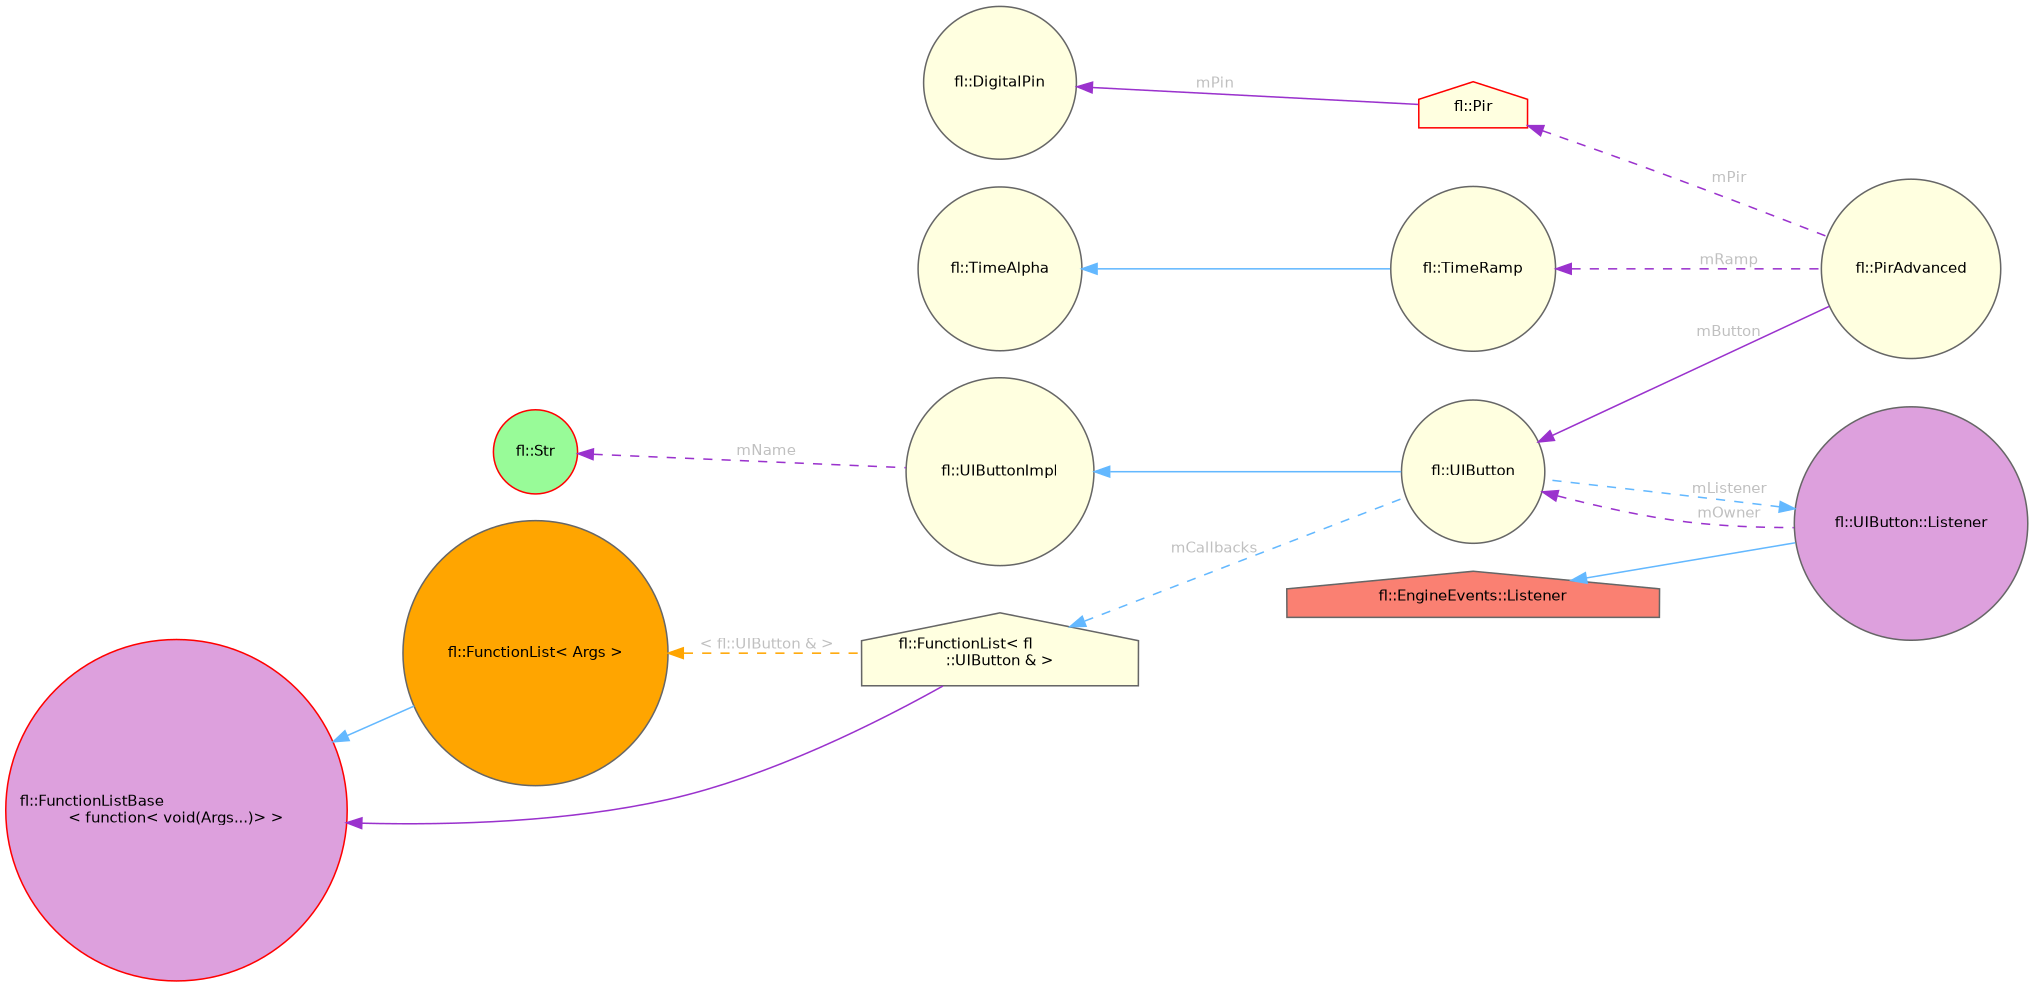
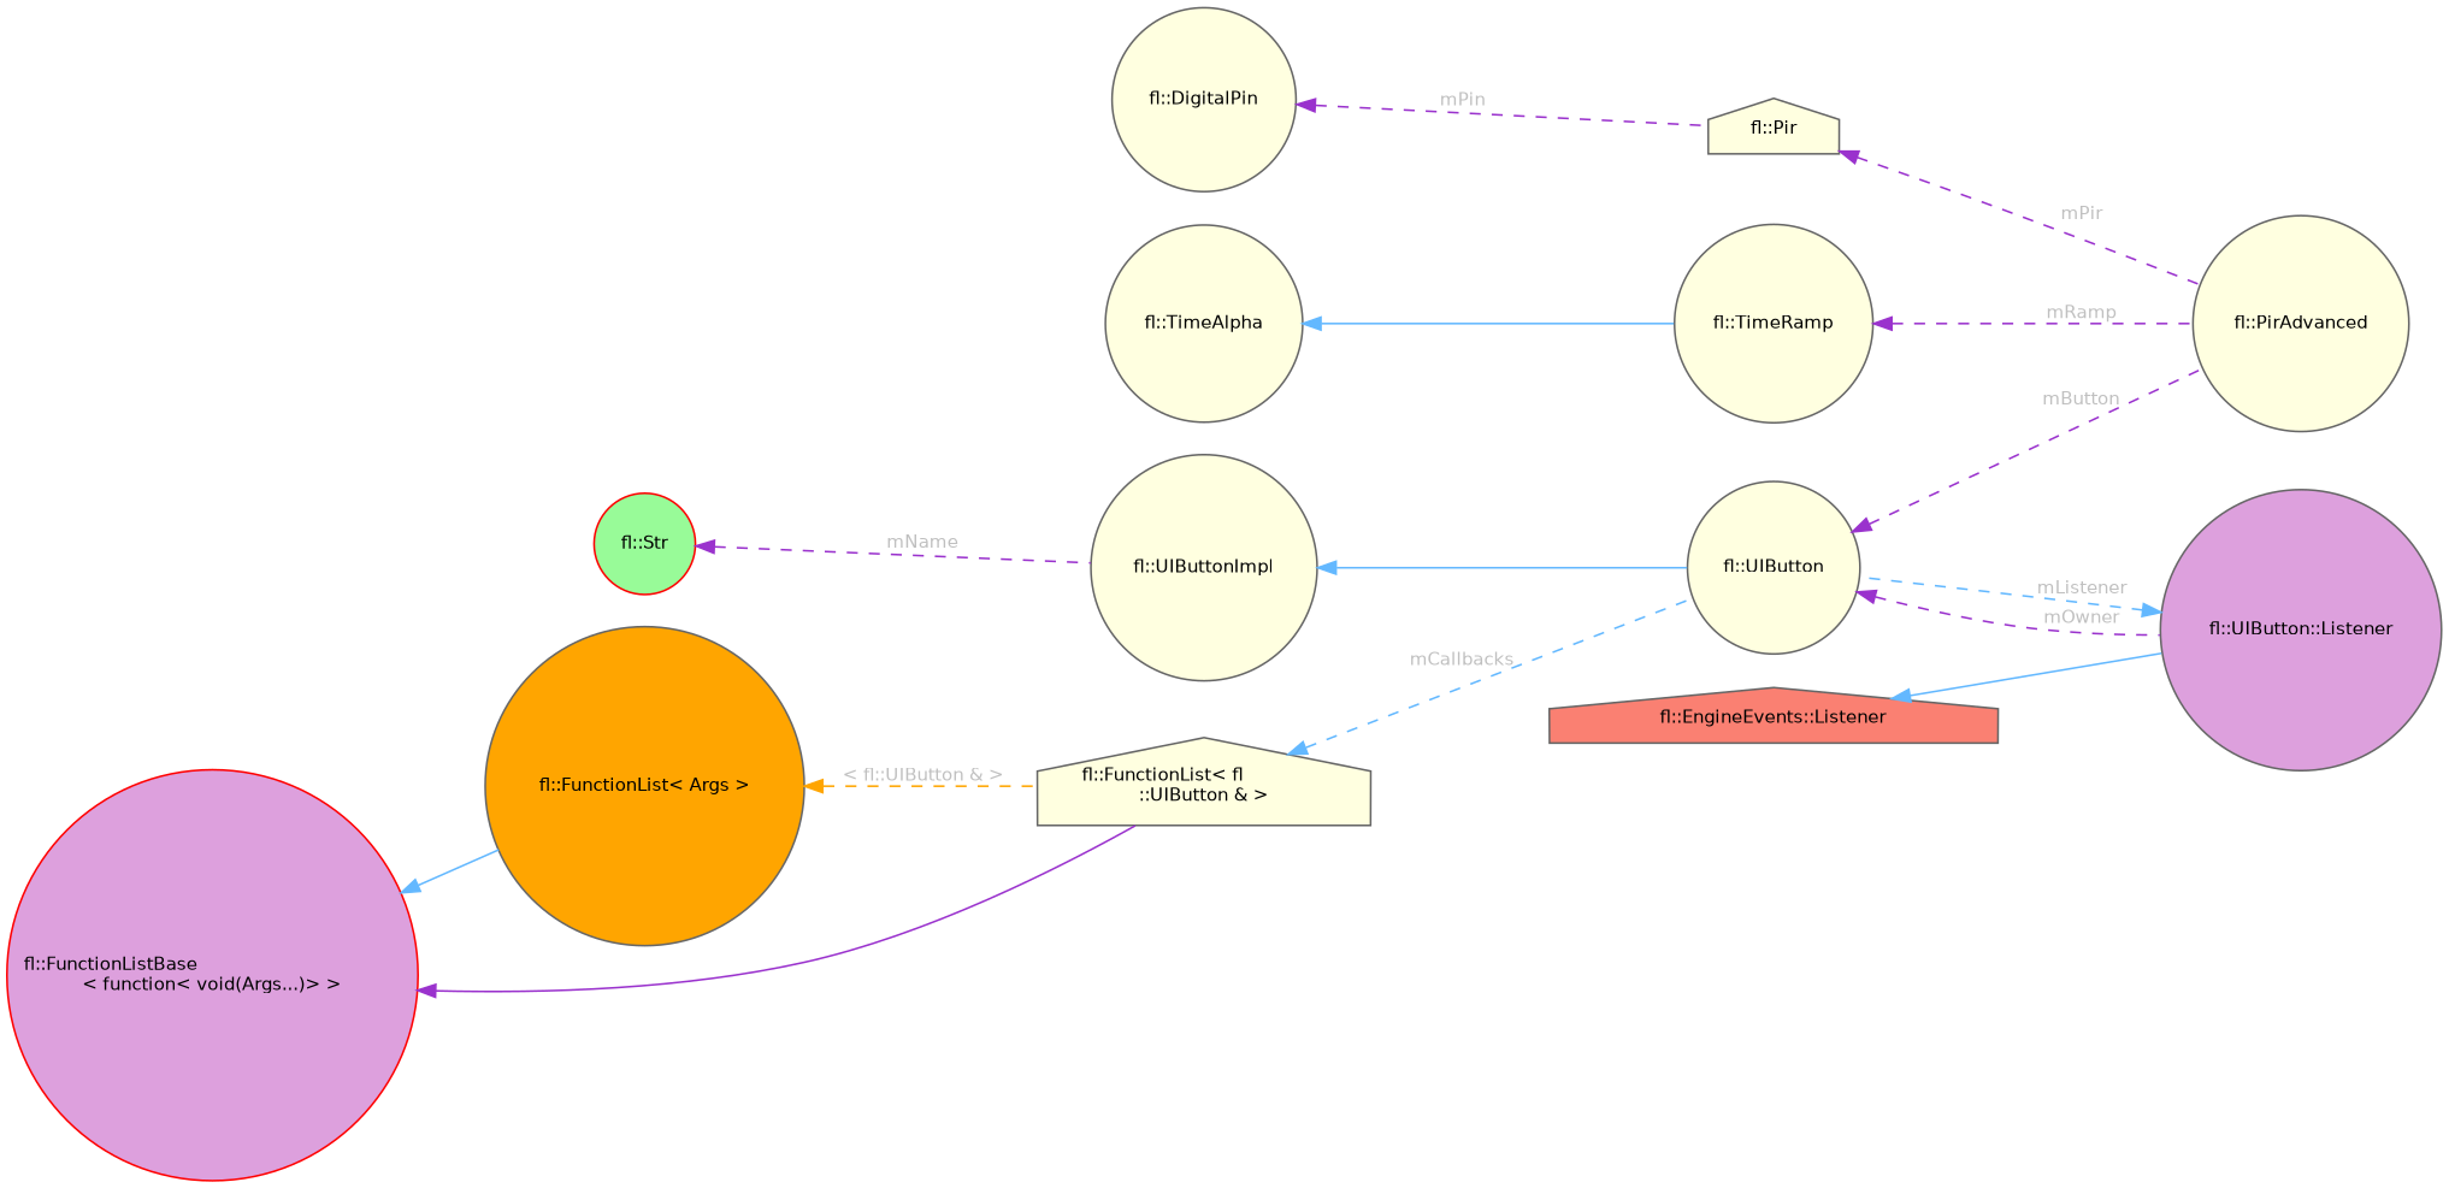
  digraph {
    rankdir=LR
    node [color=gray40 fillcolor=lightyellow fontname=Helvetica fontsize=10 shape=circle style=filled]
    edge [color=darkorchid3 dir=back fontcolor=grey fontname=Helvetica fontsize=10 labelfontname=Helvetica labelfontsize=10 style=dashed]
    n1 [fontcolor=black height=0.2 label="fl::PirAdvanced" width=0.4]
-   n2 [color=red height=0.2 label="fl::Pir" shape=house width=0.4]
+   n2 [height=0.2 label="fl::Pir" shape=house width=0.4]
    n3 [height=0.2 label="fl::DigitalPin" width=0.4]
    n4 [height=0.2 label="fl::TimeRamp" width=0.4]
    n5 [height=0.2 label="fl::TimeAlpha" width=0.4]
    n6 [height=0.2 label="fl::UIButton" width=0.4]
    n7 [fillcolor=plum height=0.2 label="fl::UIButton::Listener" width=0.4]
    n8 [height=0.2 label="fl::UIButtonImpl" width=0.4]
    n9 [color=red fillcolor=palegreen height=0.2 label="fl::Str" width=0.4]
    n10 [height=0.2 label="fl::FunctionList\< fl\l::UIButton & \>" shape=house width=0.4]
    n11 [color=red fillcolor=plum height=0.2 label="fl::FunctionListBase\l\< function\< void(Args...)\> \>" width=0.4]
    n12 [fillcolor=orange height=0.2 label="fl::FunctionList\< Args \>" width=0.4]
    n13 [fillcolor=salmon height=0.2 label="fl::EngineEvents::Listener" shape=house width=0.4]
    n2 -> n1 [label=" mPir"]
-   n3 -> n2 [label=" mPin" style=solid]
+   n3 -> n2 [label=" mPin"]
    n4 -> n1 [label=" mRamp"]
    n5 -> n4 [color=steelblue1 style=solid fontcolor=""]
-   n6 -> n1 [label=" mButton" style=solid]
+   n6 -> n1 [label=" mButton"]
    n6 -> n7 [label=" mOwner"]
    n7 -> n6 [color=steelblue1 label=" mListener"]
    n8 -> n6 [color=steelblue1 style=solid fontcolor=""]
    n9 -> n8 [label=" mName"]
    n10 -> n6 [color=steelblue1 label=" mCallbacks"]
    n11 -> n10 [style=solid fontcolor=""]
    n11 -> n12 [color=steelblue1 style=solid fontcolor=""]
    n12 -> n10 [color=orange label=" \< fl::UIButton & \>"]
    n13 -> n7 [color=steelblue1 style=solid fontcolor=""]
  }
